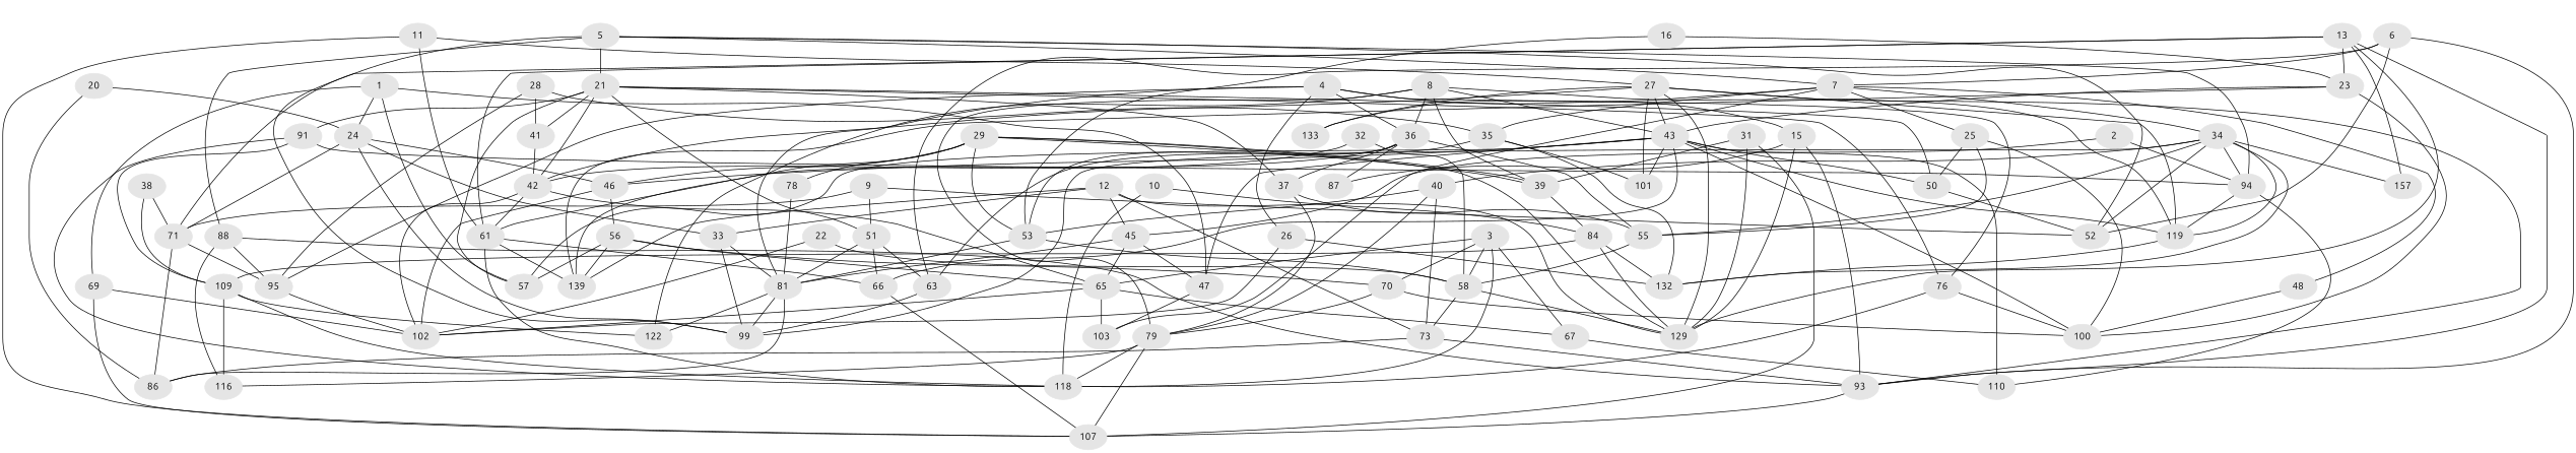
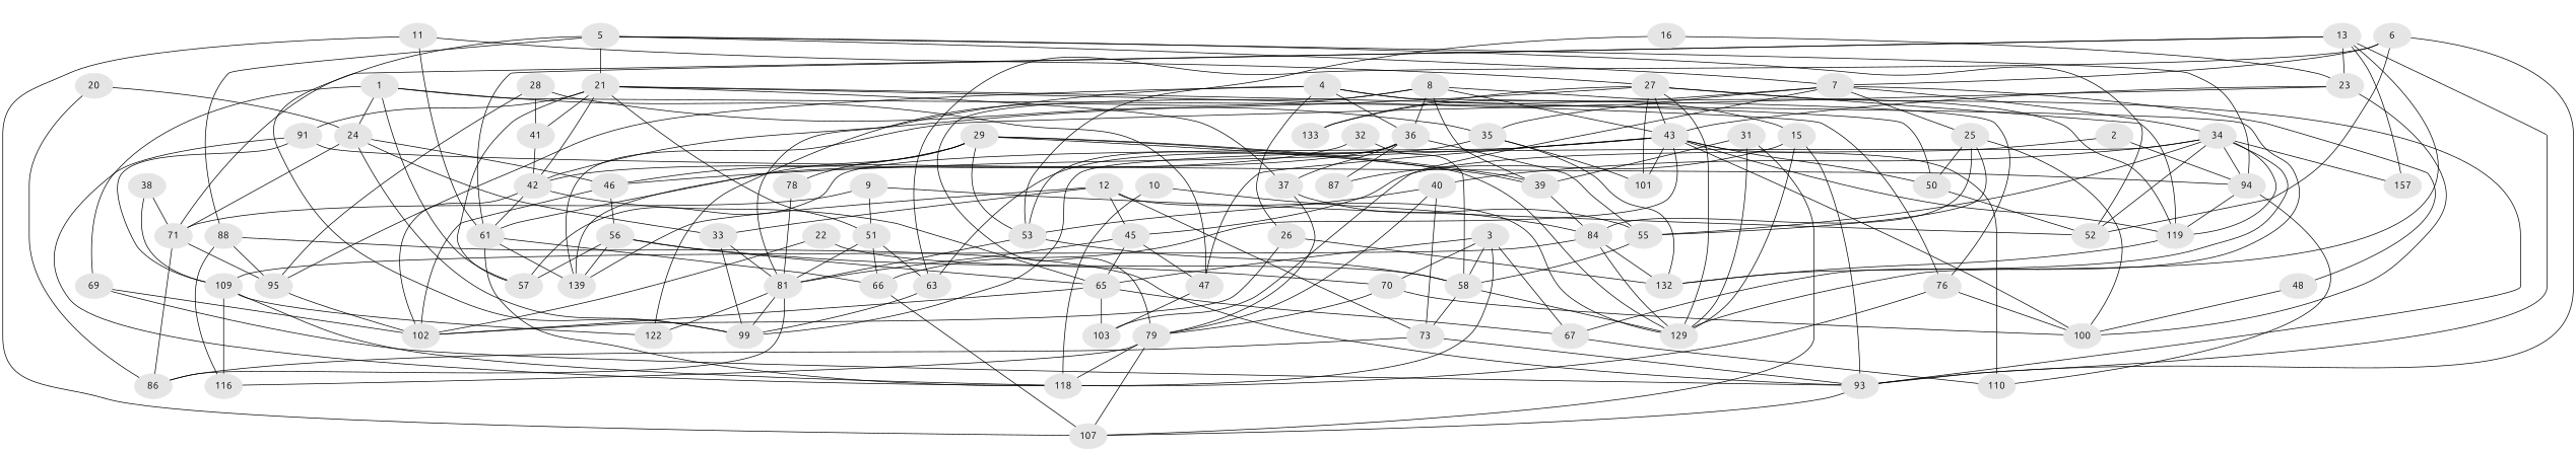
  graph {
    fontname=Ubuntu
    node [color=gray90 fontname=Ubuntu style=filled]
    edge [fontname=Ubuntu]
    1 [super="+14"]
    24 [super="+123"]
    47
    57
    67
    69
    99 [super="+136"]
    71 [super="+114"]
    33
    46 [super="+89"]
    103
    110
    107 [super="+115"]
    102 [super="+124"]
    45 [super="+112"]
    65 [super="+74"]
    81 [super="+92"]
    2
    94 [super="+106"]
    119
    3 [super="+72"]
    58 [super="+105"]
    70
    118 [super="+128"]
    73 [super="+140"]
    129 [super="+134"]
    79 [super="+85"]
    100 [super="+108"]
    4 [super="+80"]
    15 [super="+90"]
    26
    36 [super="+49"]
    76
    95 [super="+117"]
    93 [super="+96"]
    87
    132 [super="+138"]
    61 [super="+126"]
    53 [super="+62"]
    37
    55 [super="+59"]
    122
    86 [super="+121"]
    5 [super="+137"]
    7 [super="+19"]
    21 [super="+83"]
    52
    88
    25
    34 [super="+44"]
    35 [super="+113"]
    48
    133
    41 [super="+64"]
    51 [super="+98"]
    91 [super="+120"]
    42 [super="+135"]
    50
    116
    6 [super="+104"]
    63
    84 [super="+97"]
    n63 [label=157]
    40
    101
    8 [super="+130"]
    39
    43 [super="+60"]
    66
    9
    109 [super="+125"]
    10
    27 [super="+54"]
    11
    139
    12 [super="+77"]
    13 [super="+18"]
    23 [super="+131"]
    16
    20
    22
    56 [super="+111"]
    28
    29 [super="+82"]
    78
    31
    32 [super="+75"]
    38
    1 -- 24
    1 -- 47
    1 -- 57
+   1 -- 67
    1 -- 69
    24 -- 99
    24 -- 71
    24 -- 33
    24 -- 46
    47 -- 103
    67 -- 110
-   69 -- 107
+   69 -- 93
    69 -- 102
    71 -- 95
    71 -- 86
    33 -- 99
    33 -- 81
    46 -- 102
    46 -- 56
    45 -- 47
    45 -- 65
    45 -- 81
    65 -- 67
    65 -- 103
    65 -- 102
    81 -- 99
    81 -- 122
    81 -- 86
    2 -- 45
    2 -- 94
    94 -- 110
    94 -- 119
    119 -- 132
    3 -- 67
    3 -- 65
    3 -- 58 [weight=2]
    3 -- 70
    3 -- 118
    58 -- 73
    58 -- 129
    70 -- 79
    70 -- 100
    73 -- 93
    73 -- 86
    79 -- 107
    79 -- 118
    79 -- 116
    4 -- 81
    4 -- 15
    4 -- 26
    4 -- 36
    4 -- 76
    4 -- 95
    15 -- 129
    15 -- 93
    15 -- 87
    26 -- 102
    26 -- 132
    36 -- 87
    36 -- 61
    36 -- 53
    36 -- 37
    36 -- 55
    76 -- 118
    76 -- 100
    95 -- 102
    93 -- 107
    61 -- 118
    61 -- 66
    61 -- 139
    53 -- 81
    53 -- 58
    37 -- 79
    37 -- 55
    55 -- 58
    5 -- 99
    5 -- 94
    5 -- 7
    5 -- 21 [weight=2]
    5 -- 52
    5 -- 88
    7 -- 103
    7 -- 25
    7 -- 34
    7 -- 35
    7 -- 48
    7 -- 133
    21 -- 57
    21 -- 76
    21 -- 37
    21 -- 41
    21 -- 51
    21 -- 91
    21 -- 42
    21 -- 50
    88 -- 95
    88 -- 93
    88 -- 116
    25 -- 100
    25 -- 55
    25 -- 50
+   25 -- 84
    34 -- 99 [weight=2]
    34 -- 94
    34 -- 119
    34 -- 132
    34 -- 55
    34 -- 52
    34 -- n63
    34 -- 40
    35 -- 132
    35 -- 63
    35 -- 101
    48 -- 100
    41 -- 42
    51 -- 81 [weight=2]
    51 -- 63
    51 -- 66
    91 -- 94
    91 -- 118
    91 -- 109
    42 -- 102
    42 -- 65
    42 -- 61
    50 -- 52
    6 -- 93
    6 -- 7
    6 -- 52
    6 -- 63
    63 -- 99
    84 -- 129
    84 -- 132 [weight=2]
    84 -- 109
    40 -- 73
    40 -- 79
    40 -- 53
    8 -- 119
    8 -- 79
    8 -- 36
    8 -- 122
    8 -- 39
    8 -- 43
    39 -- 84
    43 -- 47
    43 -- 57
    43 -- 46
    43 -- 110
    43 -- 119
    43 -- 100
    43 -- 50
    43 -- 101
    43 -- 66
    66 -- 107
    9 -- 71
    9 -- 52
    9 -- 51
    109 -- 118
    109 -- 122
    109 -- 116
    10 -- 118
    10 -- 84
    27 -- 119
    27 -- 129
    27 -- 93
    27 -- 133
    27 -- 42
    27 -- 101
    27 -- 43
    11 -- 107
    11 -- 61
    11 -- 27
    12 -- 33
    12 -- 45 [weight=2]
    12 -- 73
    12 -- 129
    12 -- 139
    13 -- 71
    13 -- 129
    13 -- 93
    13 -- 61
    13 -- n63
    13 -- 23
    23 -- 100
    23 -- 43
    23 -- 139
    16 -- 53
    16 -- 23
    20 -- 24
    20 -- 86
    22 -- 102
    22 -- 58
    56 -- 57
    56 -- 65 [weight=2]
    56 -- 70
    56 -- 139
    28 -- 95
    28 -- 35
    28 -- 41
    29 -- 46
    29 -- 129
    29 -- 53
    29 -- 39
    29 -- 39
    29 -- 139
    29 -- 78
    78 -- 81
    31 -- 107
    31 -- 129
    31 -- 39
    32 -- 58
    32 -- 42 [weight=2]
    38 -- 71
    38 -- 109
  }
